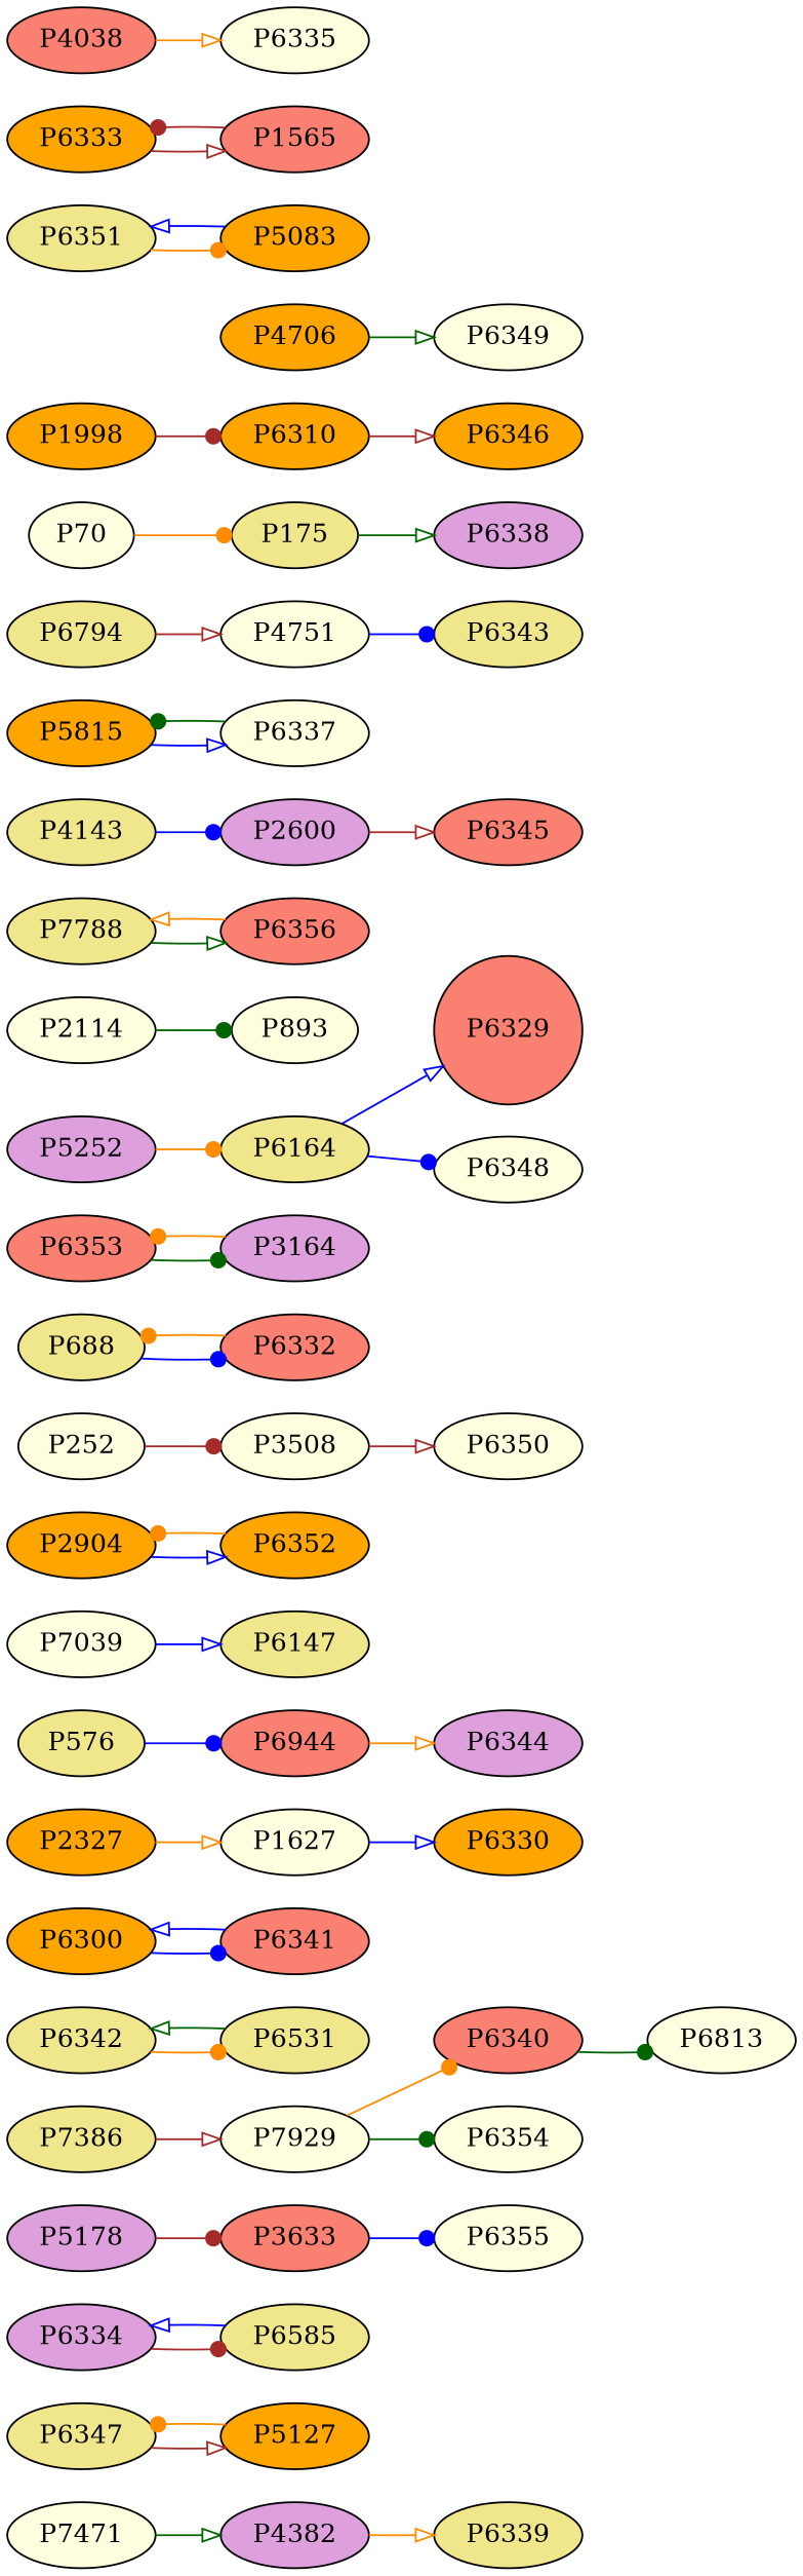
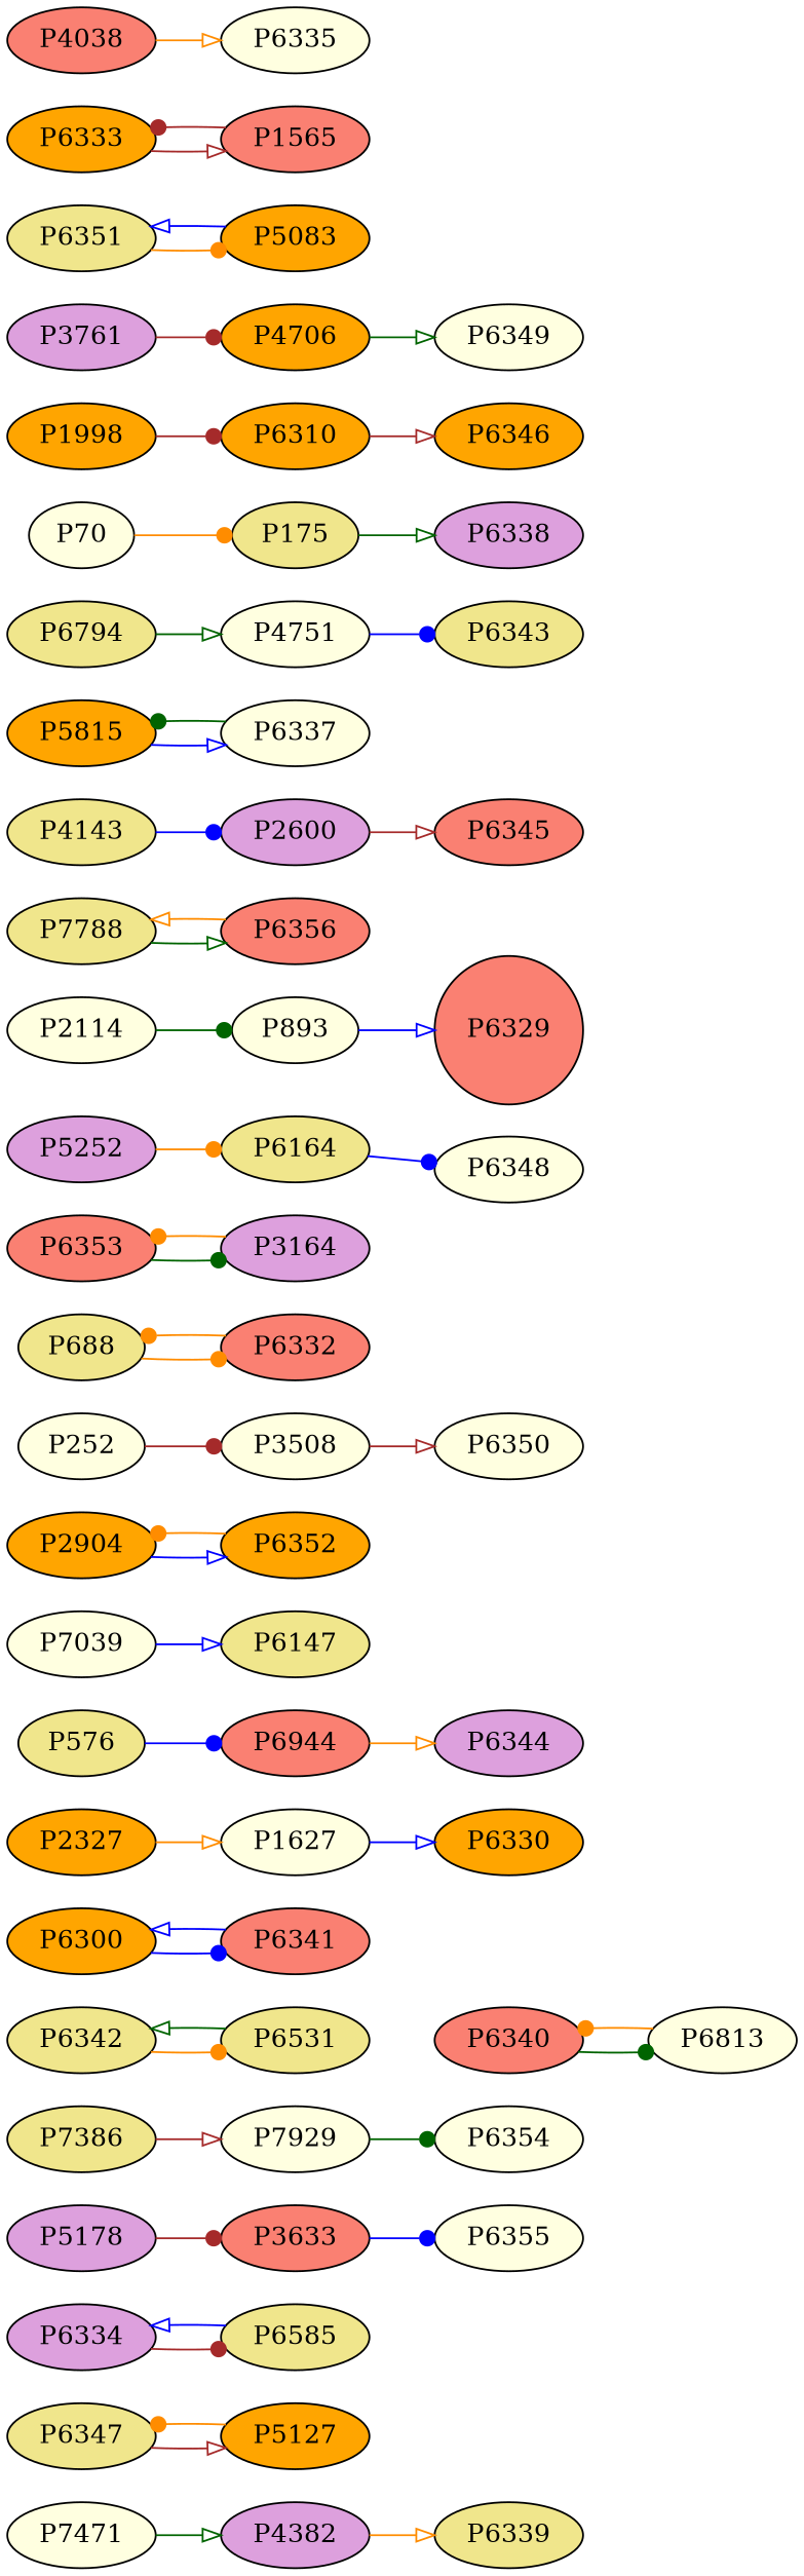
  digraph {
    rankdir=LR
    node [fillcolor=lightyellow style=filled]
    edge [arrowhead=dot color=darkorange]
    P4382 [fillcolor=plum]
    P7471
    P6339 [fillcolor=khaki]
    P6347 [fillcolor=khaki]
    P5127 [fillcolor=orange]
    P6334 [fillcolor=plum]
    P6585 [fillcolor=khaki]
    P5178 [fillcolor=plum]
    P3633 [fillcolor=salmon]
    P6355
    P6340 [fillcolor=salmon]
    P6813
    P7929
    P6354
    P6342 [fillcolor=khaki]
    P6531 [fillcolor=khaki]
    P6300 [fillcolor=orange]
    P6341 [fillcolor=salmon]
    P6330 [fillcolor=orange]
    P1627
    P6944 [fillcolor=salmon]
    P6344 [fillcolor=plum]
    P6147 [fillcolor=khaki]
    P7039
    P2904 [fillcolor=orange]
    P6352 [fillcolor=orange]
    P252
    P3508
    P6350
    P688 [fillcolor=khaki]
    P6332 [fillcolor=salmon]
    P576 [fillcolor=khaki]
    P6353 [fillcolor=salmon]
    P3164 [fillcolor=plum]
    P6164 [fillcolor=khaki]
    P6348
    P5252 [fillcolor=plum]
    P7788 [fillcolor=khaki]
    P6356 [fillcolor=salmon]
    P6329 [fillcolor=salmon shape=circle]
    P893
    P4143 [fillcolor=khaki]
    P2600 [fillcolor=plum]
    P6345 [fillcolor=salmon]
    P5815 [fillcolor=orange]
    P6337
    P6343 [fillcolor=khaki]
    P4751
    P175 [fillcolor=khaki]
    P70
    P6338 [fillcolor=plum]
    P6310 [fillcolor=orange]
    P6346 [fillcolor=orange]
    P6794 [fillcolor=khaki]
    P7386 [fillcolor=khaki]
    P1998 [fillcolor=orange]
+   P3761 [fillcolor=plum]
    P4706 [fillcolor=orange]
    P6349
    P2327 [fillcolor=orange]
    P6351 [fillcolor=khaki]
    P5083 [fillcolor=orange]
    P6333 [fillcolor=orange]
    P1565 [fillcolor=salmon]
    P4038 [fillcolor=salmon]
    P6335
    P2114
    P4382 -> P6339 [arrowhead=onormal]
    P7471 -> P4382 [arrowhead=onormal color=darkgreen]
    P6347 -> P5127 [arrowhead=onormal color=brown]
    P5127 -> P6347
    P6334 -> P6585 [color=brown]
    P6585 -> P6334 [arrowhead=onormal color=blue]
    P5178 -> P3633 [color=brown]
    P3633 -> P6355 [color=blue]
    P6340 -> P6813 [color=darkgreen]
-   P7929 -> P6340
+   P6813 -> P6340
    P7929 -> P6354 [color=darkgreen]
    P6342 -> P6531
    P6531 -> P6342 [arrowhead=onormal color=darkgreen]
    P6300 -> P6341 [color=blue]
    P6341 -> P6300 [arrowhead=onormal color=blue]
    P1627 -> P6330 [arrowhead=onormal color=blue]
    P6944 -> P6344 [arrowhead=onormal]
    P7039 -> P6147 [arrowhead=onormal color=blue]
    P2904 -> P6352 [arrowhead=onormal color=blue]
    P6352 -> P2904
    P252 -> P3508 [color=brown]
    P3508 -> P6350 [arrowhead=onormal color=brown]
-   P688 -> P6332 [color=blue]
+   P688 -> P6332
    P6332 -> P688
    P576 -> P6944 [color=blue]
    P6353 -> P3164 [color=darkgreen]
    P3164 -> P6353
    P6164 -> P6348 [color=blue]
    P5252 -> P6164
    P7788 -> P6356 [arrowhead=onormal color=darkgreen]
    P6356 -> P7788 [arrowhead=onormal]
-   P6164 -> P6329 [arrowhead=onormal color=blue]
+   P893 -> P6329 [arrowhead=onormal color=blue]
    P4143 -> P2600 [color=blue]
    P2600 -> P6345 [arrowhead=onormal color=brown]
    P5815 -> P6337 [arrowhead=onormal color=blue]
    P6337 -> P5815 [color=darkgreen]
    P4751 -> P6343 [color=blue]
    P175 -> P6338 [arrowhead=onormal color=darkgreen]
    P70 -> P175
    P6310 -> P6346 [arrowhead=onormal color=brown]
-   P6794 -> P4751 [arrowhead=onormal color=brown]
+   P6794 -> P4751 [arrowhead=onormal color=darkgreen]
    P7386 -> P7929 [arrowhead=onormal color=brown]
    P1998 -> P6310 [color=brown]
+   P3761 -> P4706 [color=brown]
    P4706 -> P6349 [arrowhead=onormal color=darkgreen]
    P2327 -> P1627 [arrowhead=onormal]
    P6351 -> P5083
    P5083 -> P6351 [arrowhead=onormal color=blue]
    P6333 -> P1565 [arrowhead=onormal color=brown]
    P1565 -> P6333 [color=brown]
    P4038 -> P6335 [arrowhead=onormal]
    P2114 -> P893 [color=darkgreen]
  }
